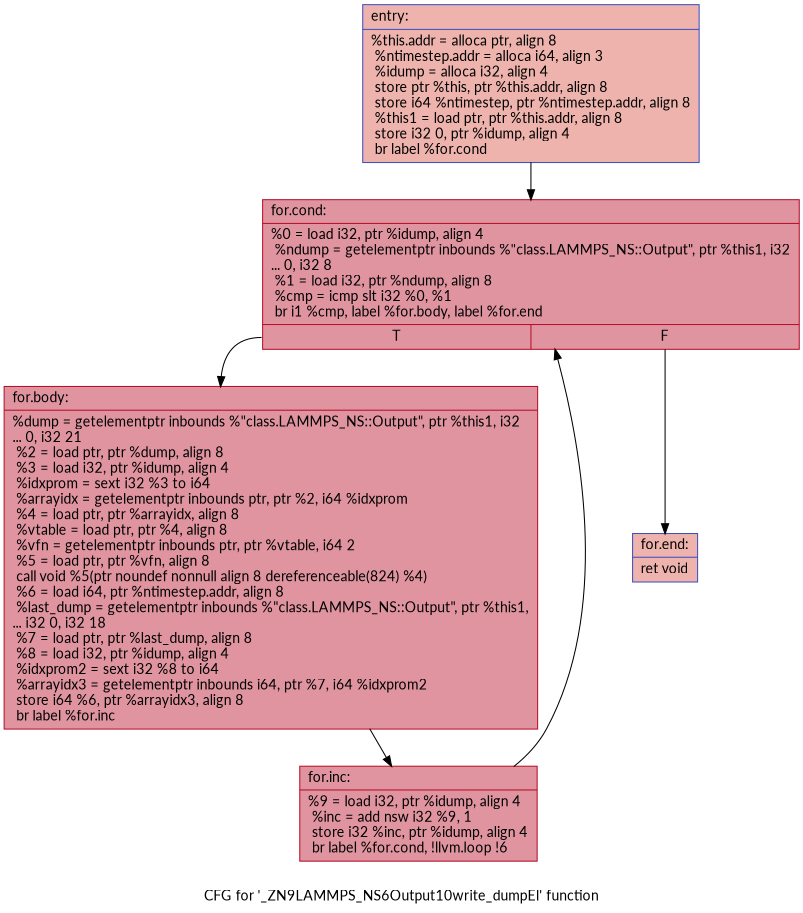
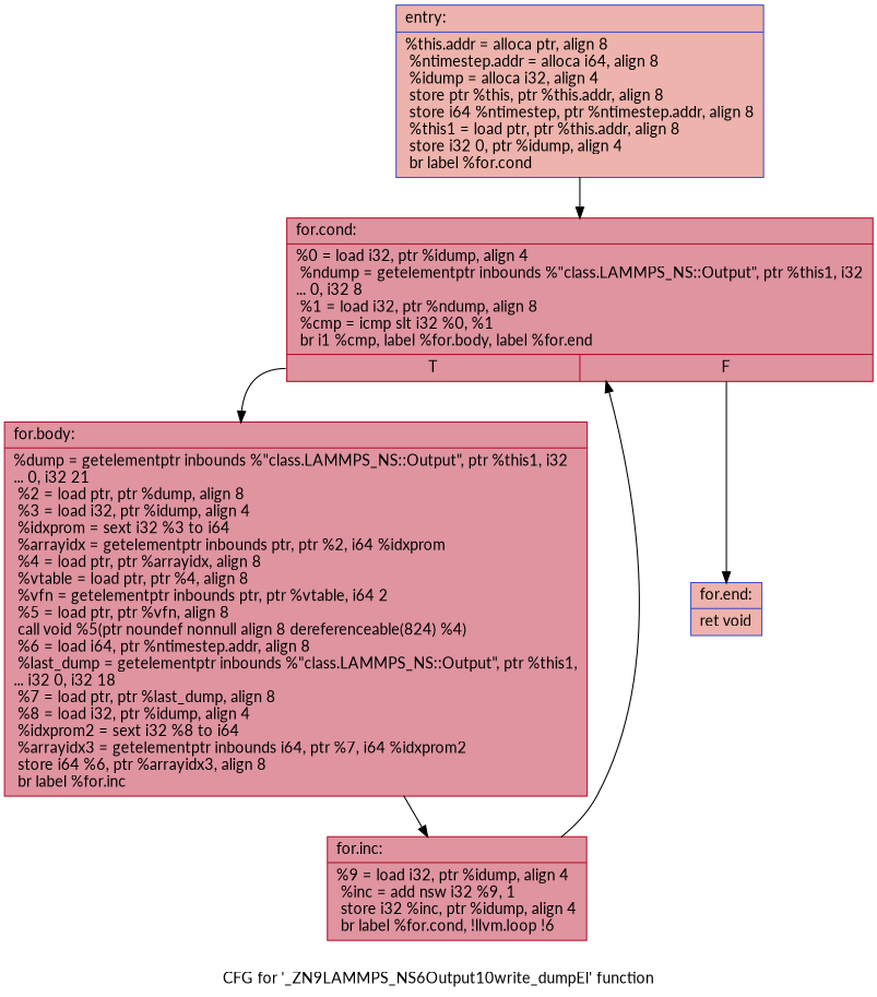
  digraph {
    label="CFG for '_ZN9LAMMPS_NS6Output10write_dumpEl' function"
    fontname=Lato
    node [color="#b70d28ff" fillcolor="#b70d2870" fontname=Lato shape=record style=filled]
    edge [fontname=Lato]
-   n1 [color="#3d50c3ff" fillcolor="#d6524470" label="{entry:\l|  %this.addr = alloca ptr, align 8\l  %ntimestep.addr = alloca i64, align 3\l  %idump = alloca i32, align 4\l  store ptr %this, ptr %this.addr, align 8\l  store i64 %ntimestep, ptr %ntimestep.addr, align 8\l  %this1 = load ptr, ptr %this.addr, align 8\l  store i32 0, ptr %idump, align 4\l  br label %for.cond\l}"]
+   n1 [color="#3d50c3ff" fillcolor="#d6524470" label="{entry:\l|  %this.addr = alloca ptr, align 8\l  %ntimestep.addr = alloca i64, align 8\l  %idump = alloca i32, align 4\l  store ptr %this, ptr %this.addr, align 8\l  store i64 %ntimestep, ptr %ntimestep.addr, align 8\l  %this1 = load ptr, ptr %this.addr, align 8\l  store i32 0, ptr %idump, align 4\l  br label %for.cond\l}"]
    n2 [label="{for.cond:\l|  %0 = load i32, ptr %idump, align 4\l  %ndump = getelementptr inbounds %\"class.LAMMPS_NS::Output\", ptr %this1, i32\l... 0, i32 8\l  %1 = load i32, ptr %ndump, align 8\l  %cmp = icmp slt i32 %0, %1\l  br i1 %cmp, label %for.body, label %for.end\l|{<s0>T|<s1>F}}"]
    n3 [label="{for.body:\l|  %dump = getelementptr inbounds %\"class.LAMMPS_NS::Output\", ptr %this1, i32\l... 0, i32 21\l  %2 = load ptr, ptr %dump, align 8\l  %3 = load i32, ptr %idump, align 4\l  %idxprom = sext i32 %3 to i64\l  %arrayidx = getelementptr inbounds ptr, ptr %2, i64 %idxprom\l  %4 = load ptr, ptr %arrayidx, align 8\l  %vtable = load ptr, ptr %4, align 8\l  %vfn = getelementptr inbounds ptr, ptr %vtable, i64 2\l  %5 = load ptr, ptr %vfn, align 8\l  call void %5(ptr noundef nonnull align 8 dereferenceable(824) %4)\l  %6 = load i64, ptr %ntimestep.addr, align 8\l  %last_dump = getelementptr inbounds %\"class.LAMMPS_NS::Output\", ptr %this1,\l... i32 0, i32 18\l  %7 = load ptr, ptr %last_dump, align 8\l  %8 = load i32, ptr %idump, align 4\l  %idxprom2 = sext i32 %8 to i64\l  %arrayidx3 = getelementptr inbounds i64, ptr %7, i64 %idxprom2\l  store i64 %6, ptr %arrayidx3, align 8\l  br label %for.inc\l}"]
    n4 [color="#3d50c3ff" fillcolor="#d6524470" label="{for.end:\l|  ret void\l}"]
    n5 [label="{for.inc:\l|  %9 = load i32, ptr %idump, align 4\l  %inc = add nsw i32 %9, 1\l  store i32 %inc, ptr %idump, align 4\l  br label %for.cond, !llvm.loop !6\l}"]
    n1 -> n2
    n2 -> n3 [tailport=s0]
    n2 -> n4 [tailport=s1]
    n3 -> n5
    n5 -> n2
  }
